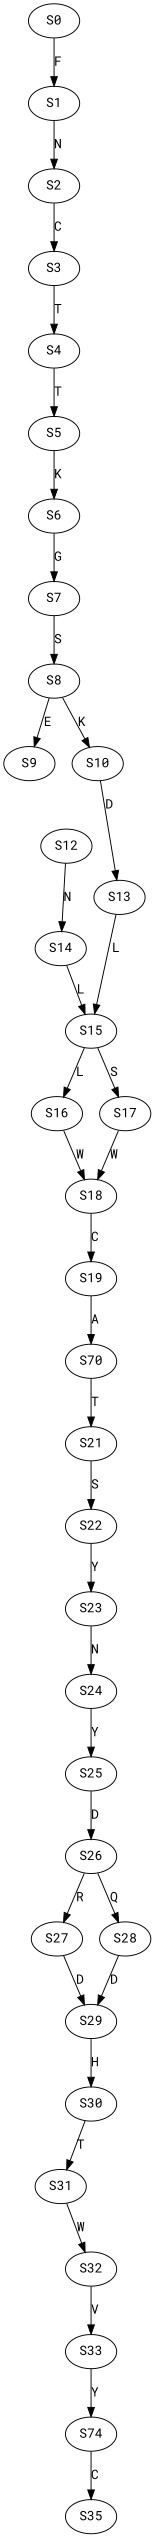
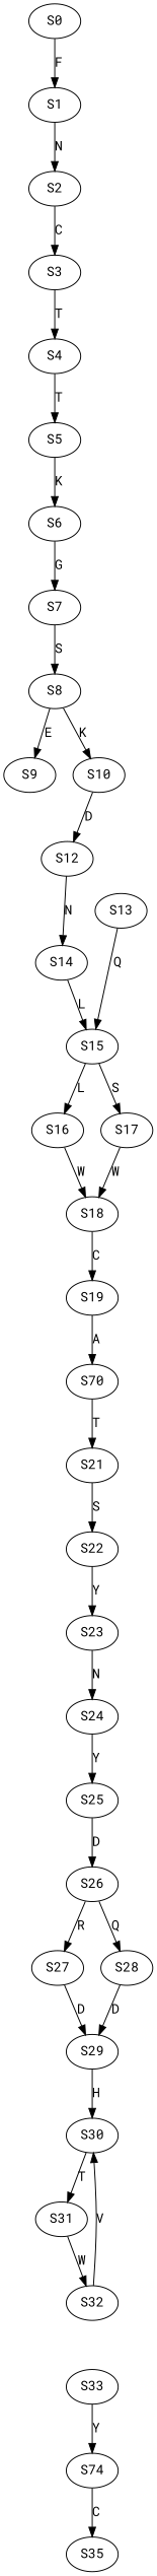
  strict digraph {
    fontname="Roboto Mono"
    node [fontname="Roboto Mono"]
    edge [fontname="Roboto Mono"]
    S0
    S1
    S2
    S3
    S4
    S5
    S6
    S7
    S8
    S9
    S10
    S12
    S14
    S13
    S15
    S16
    S17
    S18
    S19
    n20 [label=S70]
    S21
    S22
    S23
    S24
    S25
    S26
    S27
    S28
    S29
    S30
    S31
    S32
    S33
    n34 [label=S74]
    S35
    S0 -> S1 [label=F]
    S1 -> S2 [label=N]
    S2 -> S3 [label=C]
    S3 -> S4 [label=T]
    S4 -> S5 [label=T]
    S5 -> S6 [label=K]
    S6 -> S7 [label=G]
    S7 -> S8 [label=S]
    S8 -> S9 [label=E]
    S8 -> S10 [label=K]
-   S10 -> S13 [label=D]
+   S10 -> S12 [label=D]
    S12 -> S14 [label=N]
    S14 -> S15 [label=L]
-   S13 -> S15 [label=L]
+   S13 -> S15 [label=Q]
    S15 -> S16 [label=L]
    S15 -> S17 [label=S]
    S16 -> S18 [label=W]
    S17 -> S18 [label=W]
    S18 -> S19 [label=C]
    S19 -> n20 [label=A]
    n20 -> S21 [label=T]
    S21 -> S22 [label=S]
    S22 -> S23 [label=Y]
    S23 -> S24 [label=N]
    S24 -> S25 [label=Y]
    S25 -> S26 [label=D]
    S26 -> S27 [label=R]
    S26 -> S28 [label=Q]
    S27 -> S29 [label=D]
    S28 -> S29 [label=D]
    S29 -> S30 [label=H]
    S30 -> S31 [label=T]
    S31 -> S32 [label=W]
-   S32 -> S33 [label=V]
+   S32 -> S30 [label=V]
    S33 -> n34 [label=Y]
    n34 -> S35 [label=C]
  }
